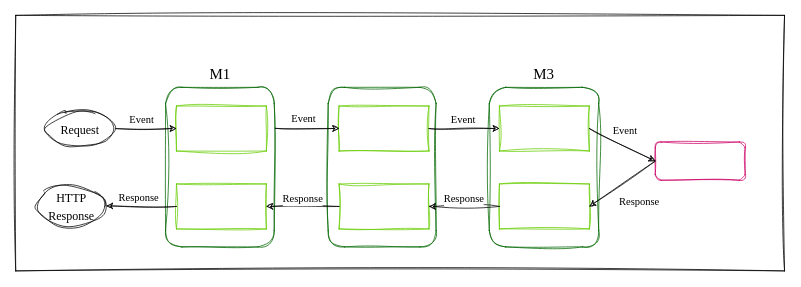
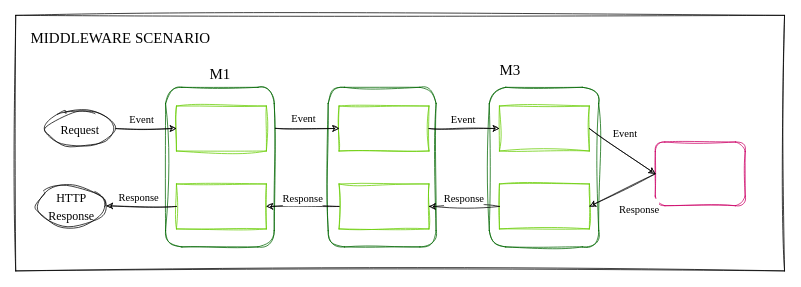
  <mxCell id="0" />
  <mxCell id="1" parent="0" />
  <mxCell id="2" value="" style="rounded=0;whiteSpace=wrap;html=1;sketch=1;hachureGap=4;jiggle=2;curveFitting=1;fontFamily=Architects Daughter;fontSource=https%3A%2F%2Ffonts.googleapis.com%2Fcss%3Ffamily%3DArchitects%2BDaughter;fontSize=20;" parent="1" vertex="1"><mxGeometry x="20" y="20" width="1026" height="341" as="geometry" /></mxCell>
  <mxCell id="3" value="" style="rounded=1;whiteSpace=wrap;html=1;sketch=1;hachureGap=4;jiggle=2;curveFitting=1;fontFamily=Architects Daughter;fontSource=https%3A%2F%2Ffonts.googleapis.com%2Fcss%3Ffamily%3DArchitects%2BDaughter;fontSize=20;fillColor=none;fontColor=#ffffff;strokeColor=#006600;" parent="1" vertex="1"><mxGeometry x="437" y="116" width="144" height="213" as="geometry" /></mxCell>
- <mxCell id="4" value="Handler" style="rounded=1;whiteSpace=wrap;html=1;sketch=1;hachureGap=4;jiggle=2;curveFitting=1;fontFamily=Architects Daughter;fontSource=https%3A%2F%2Ffonts.googleapis.com%2Fcss%3Ffamily%3DArchitects%2BDaughter;fontSize=20;fillColor=none;fontColor=#FFFFFF;strokeColor=#CC0066;" parent="1" vertex="1"><mxGeometry x="873.5" y="189" width="120" height="51" as="geometry" /></mxCell>
+ <mxCell id="4" value="Handler" style="rounded=1;whiteSpace=wrap;html=1;sketch=1;hachureGap=4;jiggle=2;curveFitting=1;fontFamily=Architects Daughter;fontSource=https%3A%2F%2Ffonts.googleapis.com%2Fcss%3Ffamily%3DArchitects%2BDaughter;fontSize=20;fillColor=none;fontColor=#FFFFFF;strokeColor=#CC0066;" parent="1" vertex="1"><mxGeometry x="873.5" y="189" width="120" height="85" as="geometry" /></mxCell>
  <mxCell id="5" value="&lt;font color=&quot;#ffffff&quot;&gt;runBefore()&lt;/font&gt;" style="rounded=0;whiteSpace=wrap;html=1;sketch=1;hachureGap=4;jiggle=2;curveFitting=1;fontFamily=Architects Daughter;fontSource=https%3A%2F%2Ffonts.googleapis.com%2Fcss%3Ffamily%3DArchitects%2BDaughter;fontSize=20;fillColor=none;fontColor=#000000;strokeColor=#66CC00;" parent="1" vertex="1"><mxGeometry x="451.5" y="141" width="120" height="60" as="geometry" /></mxCell>
  <mxCell id="6" value="runAfter()" style="rounded=0;whiteSpace=wrap;html=1;sketch=1;hachureGap=4;jiggle=2;curveFitting=1;fontFamily=Architects Daughter;fontSource=https%3A%2F%2Ffonts.googleapis.com%2Fcss%3Ffamily%3DArchitects%2BDaughter;fontSize=20;fillColor=none;fontColor=#FFFFFF;strokeColor=#66CC00;" parent="1" vertex="1"><mxGeometry x="451.5" y="245" width="120" height="60" as="geometry" /></mxCell>
+ <mxCell id="7" value="MIDDLEWARE SCENARIO" style="text;html=1;strokeColor=none;fillColor=none;align=center;verticalAlign=middle;whiteSpace=wrap;rounded=0;fontSize=20;fontFamily=Architects Daughter;" parent="1" vertex="1"><mxGeometry x="33" y="35" width="254" height="30" as="geometry" /></mxCell>
  <mxCell id="8" value="" style="rounded=1;whiteSpace=wrap;html=1;sketch=1;hachureGap=4;jiggle=2;curveFitting=1;fontFamily=Architects Daughter;fontSource=https%3A%2F%2Ffonts.googleapis.com%2Fcss%3Ffamily%3DArchitects%2BDaughter;fontSize=20;fillColor=none;fontColor=#ffffff;strokeColor=#006600;" parent="1" vertex="1"><mxGeometry x="220" y="116" width="145" height="213" as="geometry" /></mxCell>
  <mxCell id="9" value="&lt;font color=&quot;#ffffff&quot;&gt;runBefore()&lt;/font&gt;" style="rounded=0;whiteSpace=wrap;html=1;sketch=1;hachureGap=4;jiggle=2;curveFitting=1;fontFamily=Architects Daughter;fontSource=https%3A%2F%2Ffonts.googleapis.com%2Fcss%3Ffamily%3DArchitects%2BDaughter;fontSize=20;fillColor=none;fontColor=#000000;strokeColor=#66CC00;" parent="1" vertex="1"><mxGeometry x="234.5" y="141" width="120" height="60" as="geometry" /></mxCell>
  <mxCell id="10" value="runAfter()" style="rounded=0;whiteSpace=wrap;html=1;sketch=1;hachureGap=4;jiggle=2;curveFitting=1;fontFamily=Architects Daughter;fontSource=https%3A%2F%2Ffonts.googleapis.com%2Fcss%3Ffamily%3DArchitects%2BDaughter;fontSize=20;fillColor=none;fontColor=#FFFFFF;strokeColor=#66CC00;" parent="1" vertex="1"><mxGeometry x="234.5" y="245" width="120" height="60" as="geometry" /></mxCell>
  <mxCell id="11" value="M1" style="text;html=1;strokeColor=none;fillColor=none;align=center;verticalAlign=middle;whiteSpace=wrap;rounded=0;fontSize=20;fontFamily=Architects Daughter;" parent="1" vertex="1"><mxGeometry x="232.5" y="82" width="120" height="30" as="geometry" /></mxCell>
  <mxCell id="12" value="" style="rounded=1;whiteSpace=wrap;html=1;sketch=1;hachureGap=4;jiggle=2;curveFitting=1;fontFamily=Architects Daughter;fontSource=https%3A%2F%2Ffonts.googleapis.com%2Fcss%3Ffamily%3DArchitects%2BDaughter;fontSize=20;fillColor=none;fontColor=#ffffff;strokeColor=#006600;" parent="1" vertex="1"><mxGeometry x="652" y="116" width="146" height="213" as="geometry" /></mxCell>
  <mxCell id="13" value="&lt;font color=&quot;#ffffff&quot;&gt;runBefore()&lt;/font&gt;" style="rounded=0;whiteSpace=wrap;html=1;sketch=1;hachureGap=4;jiggle=2;curveFitting=1;fontFamily=Architects Daughter;fontSource=https%3A%2F%2Ffonts.googleapis.com%2Fcss%3Ffamily%3DArchitects%2BDaughter;fontSize=20;fillColor=none;fontColor=#000000;strokeColor=#66CC00;" parent="1" vertex="1"><mxGeometry x="665.5" y="141" width="120" height="60" as="geometry" /></mxCell>
  <mxCell id="14" value="runAfter()" style="rounded=0;whiteSpace=wrap;html=1;sketch=1;hachureGap=4;jiggle=2;curveFitting=1;fontFamily=Architects Daughter;fontSource=https%3A%2F%2Ffonts.googleapis.com%2Fcss%3Ffamily%3DArchitects%2BDaughter;fontSize=20;fillColor=none;fontColor=#FFFFFF;strokeColor=#66CC00;" parent="1" vertex="1"><mxGeometry x="665.5" y="245" width="120" height="60" as="geometry" /></mxCell>
- <mxCell id="15" value="M3" style="text;html=1;strokeColor=none;fillColor=none;align=center;verticalAlign=middle;whiteSpace=wrap;rounded=0;fontSize=20;fontFamily=Architects Daughter;" parent="1" vertex="1"><mxGeometry x="665" y="82" width="120" height="30" as="geometry" /></mxCell>
+ <mxCell id="15" value="M3" style="text;html=1;strokeColor=none;fillColor=none;align=center;verticalAlign=middle;whiteSpace=wrap;rounded=0;fontSize=20;fontFamily=Architects Daughter;" parent="1" vertex="1"><mxGeometry x="620" y="77" width="120" height="30" as="geometry" /></mxCell>
  <mxCell id="16" value="" style="endArrow=classic;html=1;rounded=0;sketch=1;hachureGap=4;jiggle=2;curveFitting=1;fontFamily=Architects Daughter;fontSource=https%3A%2F%2Ffonts.googleapis.com%2Fcss%3Ffamily%3DArchitects%2BDaughter;fontSize=16;entryX=0;entryY=0.5;entryDx=0;entryDy=0;exitX=1;exitY=0.5;exitDx=0;exitDy=0;" parent="1" source="18" target="9" edge="1"><mxGeometry width="50" height="50" relative="1" as="geometry"><mxPoint x="134" y="168" as="sourcePoint" /><mxPoint x="247" y="171" as="targetPoint" /></mxGeometry></mxCell>
  <mxCell id="17" value="&lt;font style=&quot;font-size: 14px;&quot;&gt;Event&lt;/font&gt;" style="edgeLabel;html=1;align=center;verticalAlign=middle;resizable=0;points=[];fontSize=20;fontFamily=Architects Daughter;" parent="16" vertex="1" connectable="0"><mxGeometry x="-0.543" y="-2" relative="1" as="geometry"><mxPoint x="17" y="-18" as="offset" /></mxGeometry></mxCell>
  <mxCell id="18" value="&lt;font style=&quot;font-size: 16px;&quot;&gt;Request&lt;/font&gt;" style="ellipse;whiteSpace=wrap;html=1;sketch=1;hachureGap=4;jiggle=2;curveFitting=1;fontFamily=Architects Daughter;fontSource=https%3A%2F%2Ffonts.googleapis.com%2Fcss%3Ffamily%3DArchitects%2BDaughter;fontSize=20;" parent="1" vertex="1"><mxGeometry x="61" y="146.5" width="90" height="49" as="geometry" /></mxCell>
  <mxCell id="19" value="" style="endArrow=classic;html=1;rounded=0;sketch=1;hachureGap=4;jiggle=2;curveFitting=1;fontFamily=Architects Daughter;fontSource=https%3A%2F%2Ffonts.googleapis.com%2Fcss%3Ffamily%3DArchitects%2BDaughter;fontSize=16;entryX=0;entryY=0.5;entryDx=0;entryDy=0;exitX=1;exitY=0.5;exitDx=0;exitDy=0;" parent="1" source="5" target="13" edge="1"><mxGeometry width="50" height="50" relative="1" as="geometry"><mxPoint x="587" y="170.41" as="sourcePoint" /><mxPoint x="678" y="170.41" as="targetPoint" /></mxGeometry></mxCell>
  <mxCell id="20" value="&lt;font style=&quot;font-size: 14px;&quot;&gt;Event&lt;/font&gt;" style="edgeLabel;html=1;align=center;verticalAlign=middle;resizable=0;points=[];fontSize=20;fontFamily=Architects Daughter;" parent="19" vertex="1" connectable="0"><mxGeometry x="-0.543" y="-2" relative="1" as="geometry"><mxPoint x="24" y="-18" as="offset" /></mxGeometry></mxCell>
  <mxCell id="21" value="" style="endArrow=classic;html=1;rounded=0;sketch=1;hachureGap=4;jiggle=2;curveFitting=1;fontFamily=Architects Daughter;fontSource=https%3A%2F%2Ffonts.googleapis.com%2Fcss%3Ffamily%3DArchitects%2BDaughter;fontSize=16;entryX=0;entryY=0.5;entryDx=0;entryDy=0;exitX=1;exitY=0.5;exitDx=0;exitDy=0;" parent="1" source="13" target="4" edge="1"><mxGeometry width="50" height="50" relative="1" as="geometry"><mxPoint x="785.5" y="191" as="sourcePoint" /><mxPoint x="873.5" y="191" as="targetPoint" /></mxGeometry></mxCell>
  <mxCell id="22" value="&lt;font style=&quot;font-size: 14px;&quot;&gt;Event&lt;/font&gt;" style="edgeLabel;html=1;align=center;verticalAlign=middle;resizable=0;points=[];fontSize=20;fontFamily=Architects Daughter;" parent="21" vertex="1" connectable="0"><mxGeometry x="-0.543" y="-2" relative="1" as="geometry"><mxPoint x="28" y="-12" as="offset" /></mxGeometry></mxCell>
  <mxCell id="23" value="" style="endArrow=classic;html=1;rounded=0;sketch=1;hachureGap=4;jiggle=2;curveFitting=1;fontFamily=Architects Daughter;fontSource=https%3A%2F%2Ffonts.googleapis.com%2Fcss%3Ffamily%3DArchitects%2BDaughter;fontSize=16;exitX=0;exitY=0.5;exitDx=0;exitDy=0;entryX=1;entryY=0.5;entryDx=0;entryDy=0;" parent="1" source="6" target="10" edge="1"><mxGeometry width="50" height="50" relative="1" as="geometry"><mxPoint x="457.5" y="274.77" as="sourcePoint" /><mxPoint x="369.5" y="274.77" as="targetPoint" /></mxGeometry></mxCell>
  <mxCell id="24" value="&lt;font style=&quot;font-size: 14px;&quot;&gt;Response&lt;/font&gt;" style="edgeLabel;html=1;align=center;verticalAlign=middle;resizable=0;points=[];fontSize=20;fontFamily=Architects Daughter;" parent="23" vertex="1" connectable="0"><mxGeometry x="-0.216" y="-1" relative="1" as="geometry"><mxPoint x="-11" y="-13" as="offset" /></mxGeometry></mxCell>
  <mxCell id="25" value="" style="endArrow=classic;html=1;rounded=0;sketch=1;hachureGap=4;jiggle=2;curveFitting=1;fontFamily=Architects Daughter;fontSource=https%3A%2F%2Ffonts.googleapis.com%2Fcss%3Ffamily%3DArchitects%2BDaughter;fontSize=16;entryX=0;entryY=0.5;entryDx=0;entryDy=0;exitX=1;exitY=0.5;exitDx=0;exitDy=0;" parent="1" target="5" edge="1"><mxGeometry width="50" height="50" relative="1" as="geometry"><mxPoint x="366.5" y="170.77" as="sourcePoint" /><mxPoint x="454.5" y="170.77" as="targetPoint" /></mxGeometry></mxCell>
  <mxCell id="26" value="&lt;font style=&quot;font-size: 14px;&quot;&gt;Event&lt;/font&gt;" style="edgeLabel;html=1;align=center;verticalAlign=middle;resizable=0;points=[];fontSize=20;fontFamily=Architects Daughter;" parent="25" vertex="1" connectable="0"><mxGeometry x="-0.543" y="-2" relative="1" as="geometry"><mxPoint x="18" y="-18" as="offset" /></mxGeometry></mxCell>
  <mxCell id="27" value="" style="endArrow=classic;html=1;rounded=0;sketch=1;hachureGap=4;jiggle=2;curveFitting=1;fontFamily=Architects Daughter;fontSource=https%3A%2F%2Ffonts.googleapis.com%2Fcss%3Ffamily%3DArchitects%2BDaughter;fontSize=16;exitX=0;exitY=0.5;exitDx=0;exitDy=0;entryX=1;entryY=0.5;entryDx=0;entryDy=0;" parent="1" source="14" target="6" edge="1"><mxGeometry width="50" height="50" relative="1" as="geometry"><mxPoint x="671" y="274.77" as="sourcePoint" /><mxPoint x="580" y="274.77" as="targetPoint" /></mxGeometry></mxCell>
  <mxCell id="28" value="&lt;font style=&quot;font-size: 14px;&quot;&gt;Response&lt;/font&gt;" style="edgeLabel;html=1;align=center;verticalAlign=middle;resizable=0;points=[];fontSize=20;fontFamily=Architects Daughter;" parent="27" vertex="1" connectable="0"><mxGeometry x="-0.216" y="-1" relative="1" as="geometry"><mxPoint x="-11" y="-13" as="offset" /></mxGeometry></mxCell>
  <mxCell id="29" value="" style="endArrow=classic;html=1;rounded=0;sketch=1;hachureGap=4;jiggle=2;curveFitting=1;fontFamily=Architects Daughter;fontSource=https%3A%2F%2Ffonts.googleapis.com%2Fcss%3Ffamily%3DArchitects%2BDaughter;fontSize=16;exitX=0;exitY=0.5;exitDx=0;exitDy=0;entryX=1;entryY=0.5;entryDx=0;entryDy=0;" parent="1" source="4" target="14" edge="1"><mxGeometry width="50" height="50" relative="1" as="geometry"><mxPoint x="676" y="285" as="sourcePoint" /><mxPoint x="588" y="285" as="targetPoint" /></mxGeometry></mxCell>
  <mxCell id="30" value="&lt;font style=&quot;font-size: 14px;&quot;&gt;Response&lt;/font&gt;" style="edgeLabel;html=1;align=center;verticalAlign=middle;resizable=0;points=[];fontSize=20;fontFamily=Architects Daughter;" parent="29" vertex="1" connectable="0"><mxGeometry x="-0.216" y="-1" relative="1" as="geometry"><mxPoint x="13" y="28" as="offset" /></mxGeometry></mxCell>
  <mxCell id="31" value="&lt;font style=&quot;font-size: 16px;&quot;&gt;HTTP Response&lt;/font&gt;" style="ellipse;whiteSpace=wrap;html=1;sketch=1;hachureGap=4;jiggle=2;curveFitting=1;fontFamily=Architects Daughter;fontSource=https%3A%2F%2Ffonts.googleapis.com%2Fcss%3Ffamily%3DArchitects%2BDaughter;fontSize=20;" parent="1" vertex="1"><mxGeometry x="48" y="247.5" width="93" height="53.5" as="geometry" /></mxCell>
  <mxCell id="32" value="" style="endArrow=classic;html=1;rounded=0;sketch=1;hachureGap=4;jiggle=2;curveFitting=1;fontFamily=Architects Daughter;fontSource=https%3A%2F%2Ffonts.googleapis.com%2Fcss%3Ffamily%3DArchitects%2BDaughter;fontSize=16;exitX=0;exitY=0.5;exitDx=0;exitDy=0;entryX=1;entryY=0.5;entryDx=0;entryDy=0;" parent="1" source="10" target="31" edge="1"><mxGeometry width="50" height="50" relative="1" as="geometry"><mxPoint x="247" y="279" as="sourcePoint" /><mxPoint x="150" y="279" as="targetPoint" /></mxGeometry></mxCell>
  <mxCell id="33" value="&lt;font style=&quot;font-size: 14px;&quot;&gt;Response&lt;/font&gt;" style="edgeLabel;html=1;align=center;verticalAlign=middle;resizable=0;points=[];fontSize=20;fontFamily=Architects Daughter;" parent="32" vertex="1" connectable="0"><mxGeometry x="-0.216" y="-1" relative="1" as="geometry"><mxPoint x="-14" y="-14" as="offset" /></mxGeometry></mxCell>
